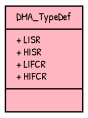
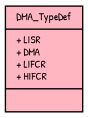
  digraph {
    fontname="Patrick Hand"
-   n1 [color=black fillcolor=lightpink fontcolor=black fontname="Patrick Hand" fontsize=8 height=0.2 label="{DMA_TypeDef\n|+ LISR\l+ HISR\l+ LIFCR\l+ HIFCR\l|}" shape=record style=filled width=0.4]
+   n1 [color=black fillcolor=lightpink fontcolor=black fontname="Patrick Hand" fontsize=8 height=0.2 label="{DMA_TypeDef\n|+ LISR\l+ DMA\l+ LIFCR\l+ HIFCR\l|}" shape=record style=filled width=0.4]
  }
